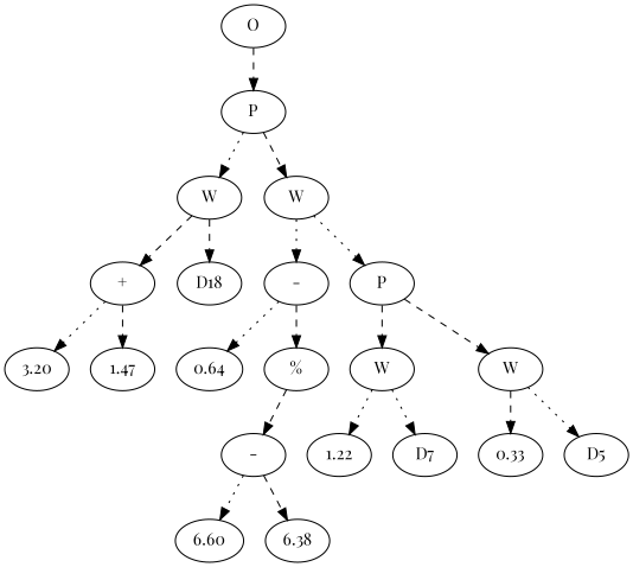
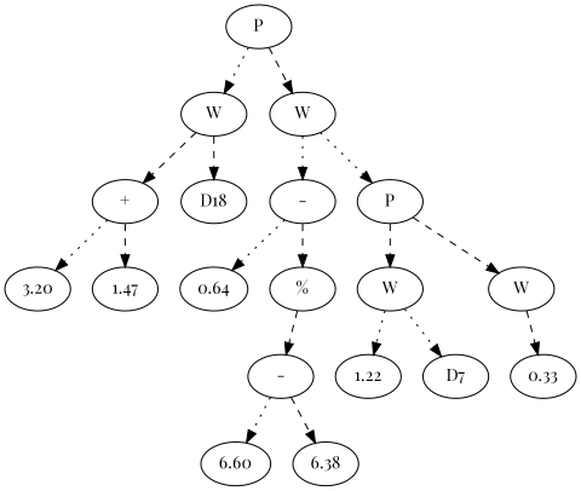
  digraph {
    fontname="Playfair Display"
    node [fontname="Playfair Display"]
    edge [fontname="Playfair Display" style=dashed]
-   n1 [label=O]
    n2 [label=P]
    n3 [label=W]
    n4 [label=W]
    n5 [label="+"]
    n6 [label=D18]
    n7 [label="-"]
    n8 [label=P]
    n9 [label=3.20]
    n10 [label=1.47]
    n11 [label=0.64]
    n12 [label="%"]
    n13 [label=W]
    n14 [label=W]
    n15 [label="-"]
    n16 [label=6.60]
    n17 [label=6.38]
    n18 [label=1.22]
    n19 [label=D7]
    n20 [label=0.33]
-   n21 [label=D5]
-   n1 -> n2
    n2 -> n3 [style=dotted]
    n2 -> n4
    n3 -> n5
    n3 -> n6
    n4 -> n7 [style=dotted]
    n4 -> n8 [style=dotted]
    n5 -> n9 [style=dotted]
    n5 -> n10
    n7 -> n11 [style=dotted]
    n7 -> n12
    n8 -> n13
    n8 -> n14
    n12 -> n15
    n13 -> n18 [style=dotted]
    n13 -> n19 [style=dotted]
    n14 -> n20
-   n14 -> n21 [style=dotted]
    n15 -> n16 [style=dotted]
    n15 -> n17
  }
